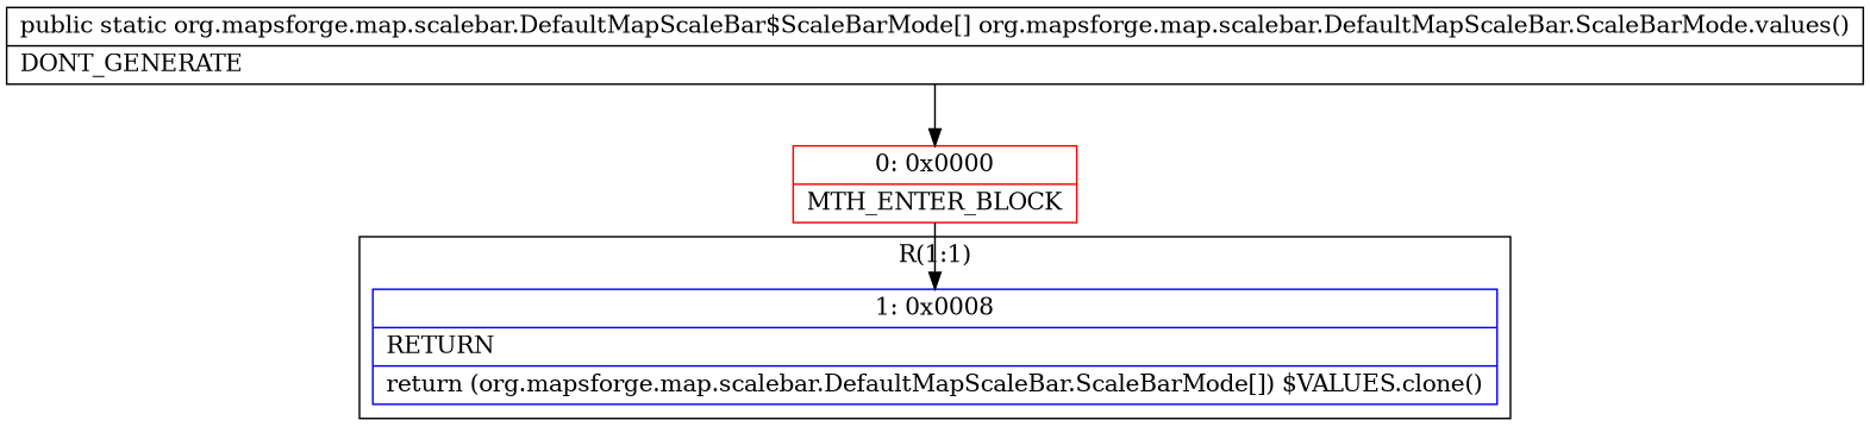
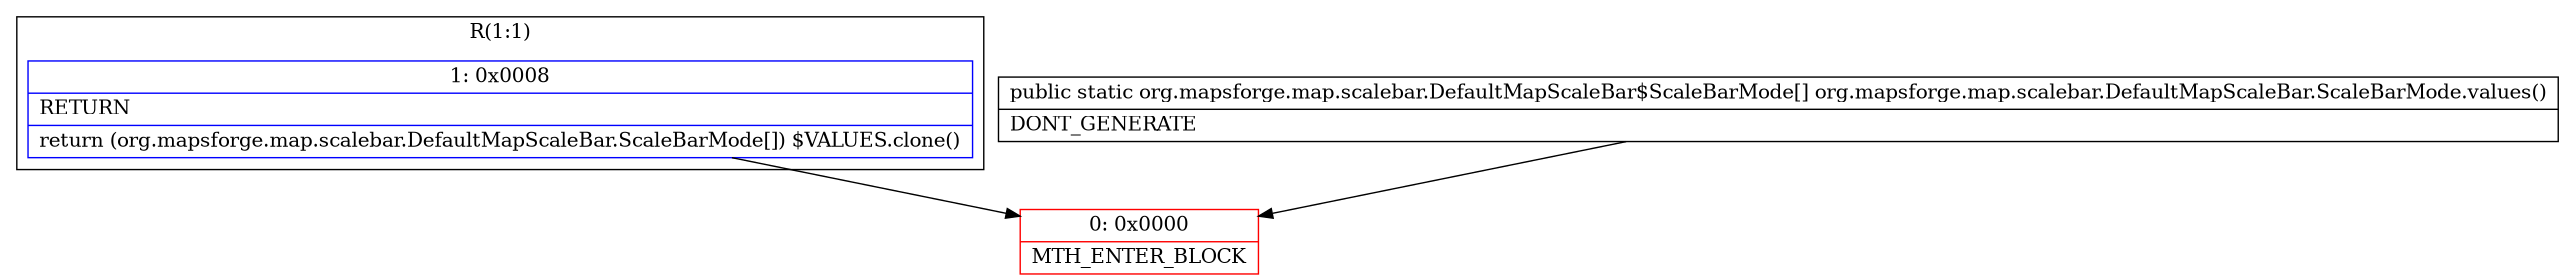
  digraph {
    node [shape=record]
    n1 [color=blue label="{1\:\ 0x0008|RETURN\l|return (org.mapsforge.map.scalebar.DefaultMapScaleBar.ScaleBarMode[]) $VALUES.clone()\l}"]
    n2 [color=red label="{0\:\ 0x0000|MTH_ENTER_BLOCK\l}"]
    n3 [label="{public static org.mapsforge.map.scalebar.DefaultMapScaleBar$ScaleBarMode[] org.mapsforge.map.scalebar.DefaultMapScaleBar.ScaleBarMode.values()  | DONT_GENERATE\l}"]
    subgraph cluster_1 {
      label="R(1:1)"
      n1
    }
-   n2 -> n1
+   n1 -> n2
    n3 -> n2
  }
